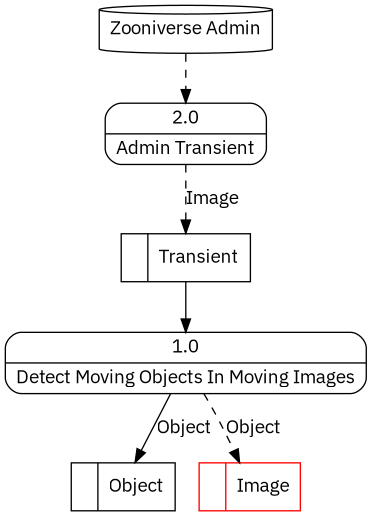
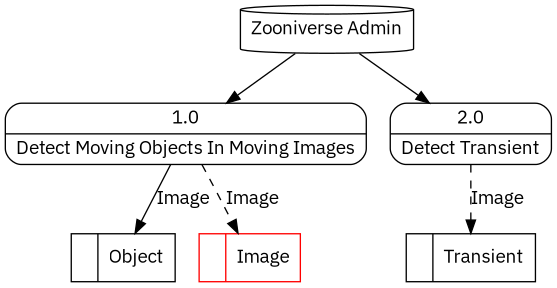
  digraph {
    fontname="IBM Plex Sans"
    node [fontname="IBM Plex Sans" shape=record]
    edge [fontname="IBM Plex Sans" style=dashed]
    n1 [label="<f0>  |<f1> Object "]
    n2 [label="<f0>  |<f1> Transient "]
    n3 [color=red label="<f0>  |<f1> Image "]
    n4 [label="Zooniverse Admin" shape=cylinder]
    n5 [label="{<f0> 1.0|<f1> Detect Moving Objects In Moving Images }" shape=Mrecord]
-   n6 [label="{<f0> 2.0|<f1> Admin Transient }" shape=Mrecord]
-   n2 -> n5 [style=solid]
-   n4 -> n6
-   n5 -> n1 [label=Object style=solid]
-   n5 -> n3 [label=Object]
+   n6 [label="{<f0> 2.0|<f1> Detect Transient }" shape=Mrecord]
+   n4 -> n5 [style=solid]
+   n4 -> n6 [style=solid]
+   n5 -> n1 [label=Image style=solid]
+   n5 -> n3 [label=Image]
    n6 -> n2 [label=Image]
  }
